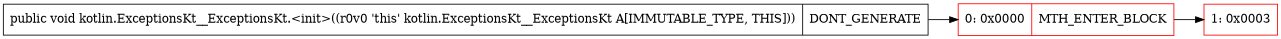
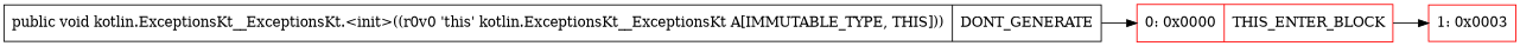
  digraph {
    rankdir=LR
    node [color=red shape=record]
-   n1 [label="{0\:\ 0x0000|MTH_ENTER_BLOCK\l}"]
+   n1 [label="{0\:\ 0x0000|THIS_ENTER_BLOCK\l}"]
    n2 [label="{1\:\ 0x0003}"]
    n3 [label="{public void kotlin.ExceptionsKt__ExceptionsKt.\<init\>((r0v0 'this' kotlin.ExceptionsKt__ExceptionsKt A[IMMUTABLE_TYPE, THIS]))  | DONT_GENERATE\l}" color=""]
    subgraph cluster_1 {
      label="R(0)"
    }
    n1 -> n2
    n3 -> n1
  }
